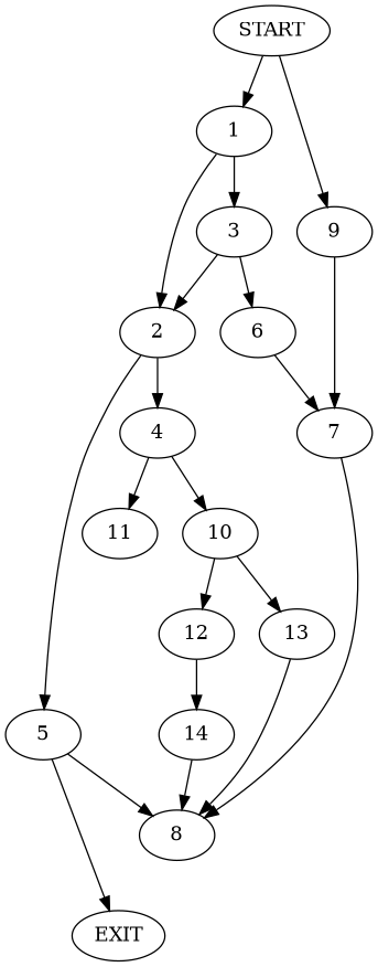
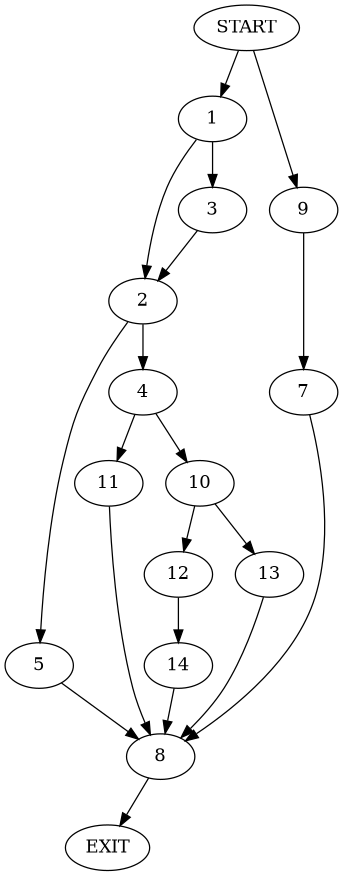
  digraph {
    n1 [label=START]
    1
    9
    2
    3
    7
    n7 [label=EXIT]
    4
    5
-   6
    10
    11
    8
    12
    13
    14
    n1 -> 1
    n1 -> 9
    1 -> 2
    1 -> 3
    9 -> 7
    2 -> 4
    2 -> 5
    3 -> 2
-   3 -> 6
    7 -> 8
    4 -> 10
    4 -> 11
    5 -> 8
-   6 -> 7
    10 -> 12
    10 -> 13
-   5 -> n7
+   11 -> 8
+   8 -> n7
    12 -> 14
    13 -> 8
    14 -> 8
  }
